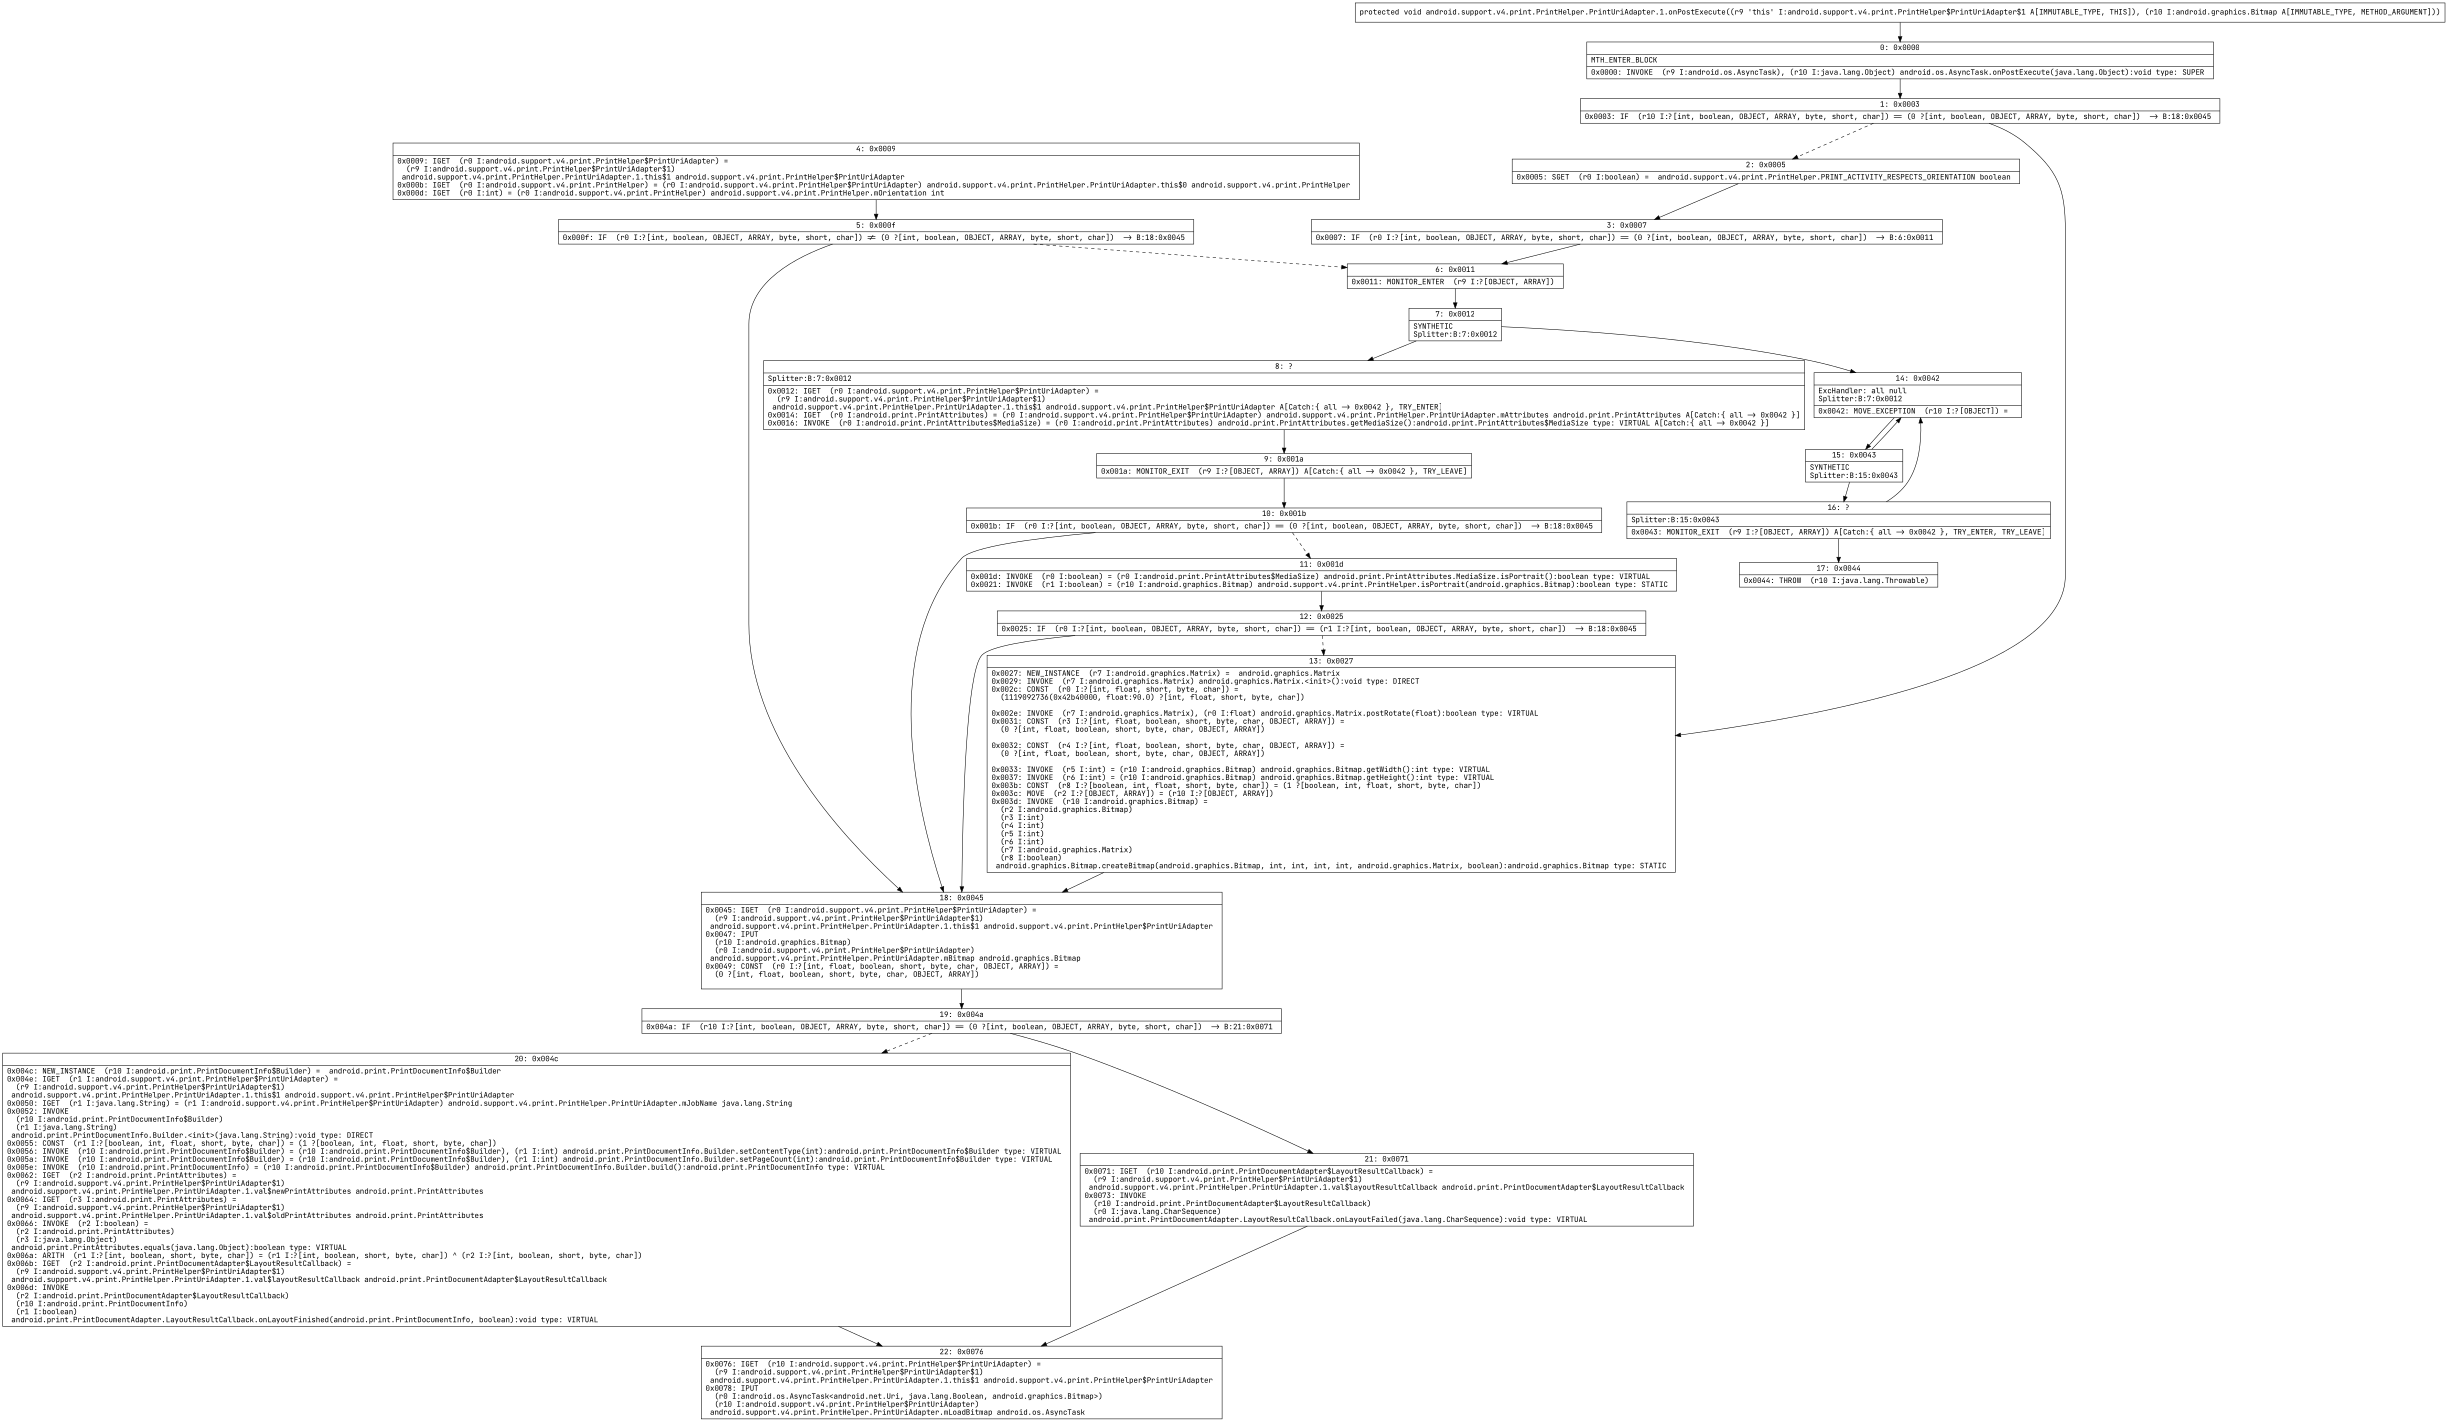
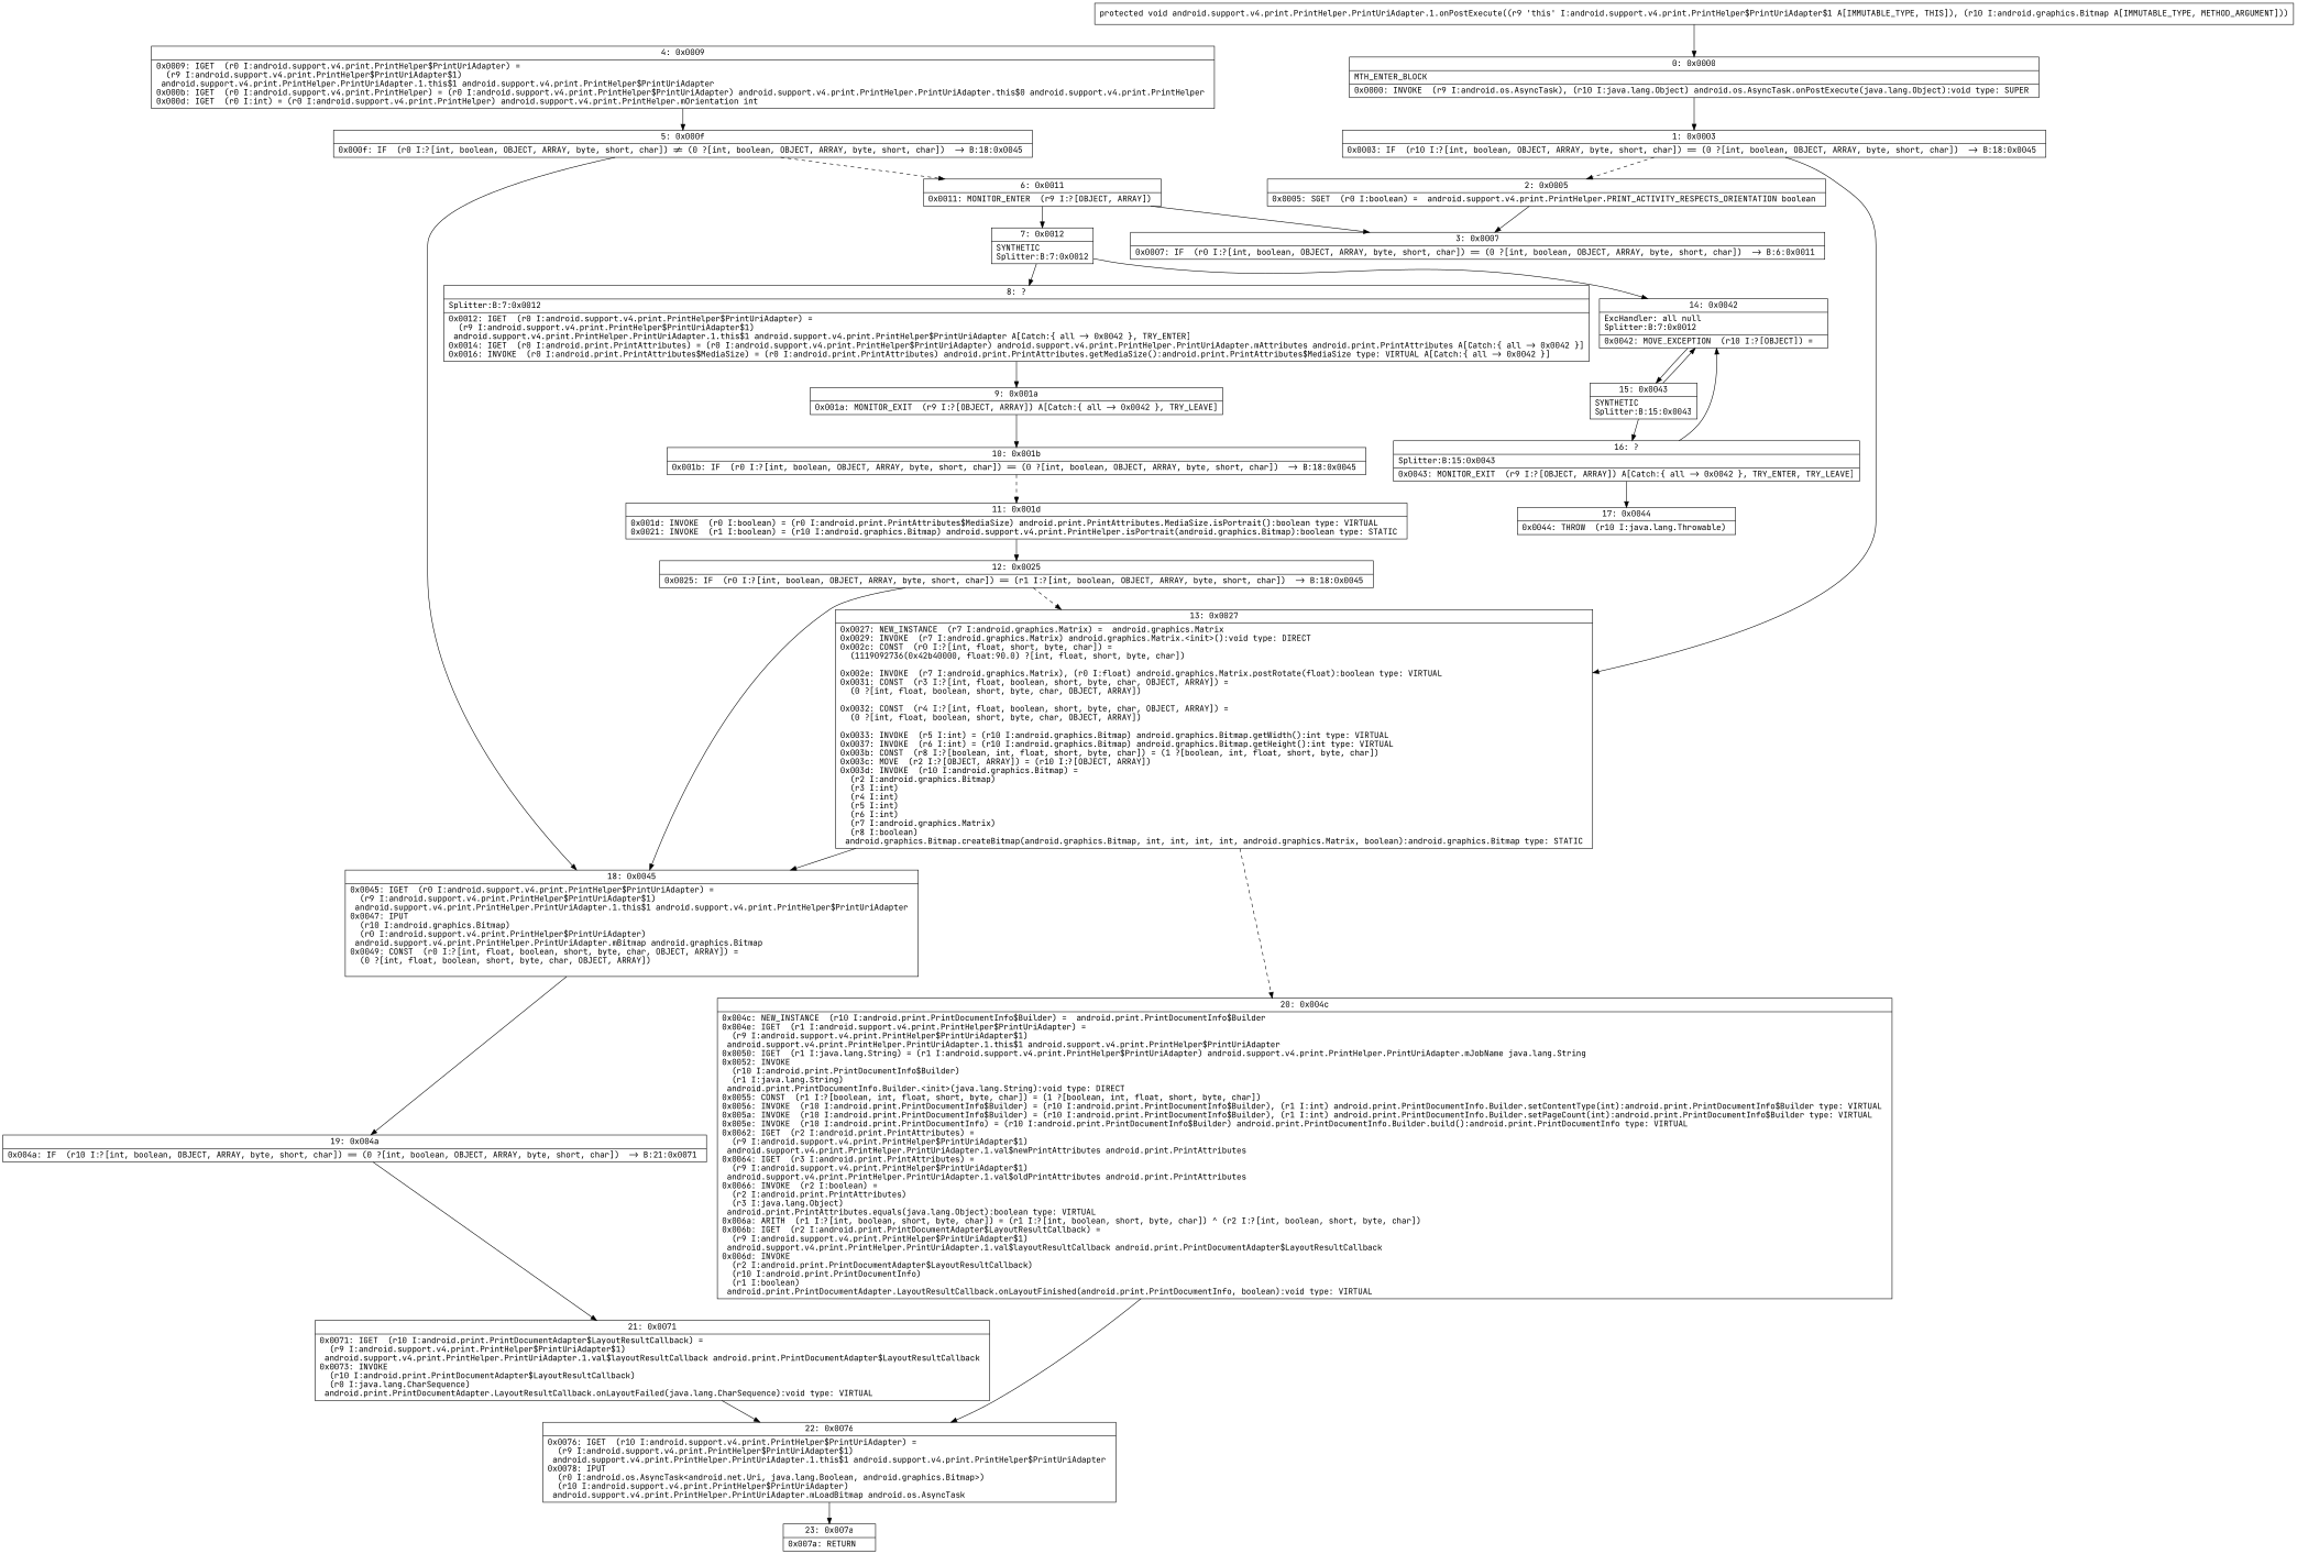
  digraph {
    fontname="JetBrains Mono"
    node [fontname="JetBrains Mono" shape=record]
    edge [fontname="JetBrains Mono"]
    n1 [label="{0\:\ 0x0000|MTH_ENTER_BLOCK\l|0x0000: INVOKE  (r9 I:android.os.AsyncTask), (r10 I:java.lang.Object) android.os.AsyncTask.onPostExecute(java.lang.Object):void type: SUPER \l}"]
    n2 [label="{1\:\ 0x0003|0x0003: IF  (r10 I:?[int, boolean, OBJECT, ARRAY, byte, short, char]) == (0 ?[int, boolean, OBJECT, ARRAY, byte, short, char])  \-\> B:18:0x0045 \l}"]
    n3 [label="{2\:\ 0x0005|0x0005: SGET  (r0 I:boolean) =  android.support.v4.print.PrintHelper.PRINT_ACTIVITY_RESPECTS_ORIENTATION boolean \l}"]
    n4 [label="{13\:\ 0x0027|0x0027: NEW_INSTANCE  (r7 I:android.graphics.Matrix) =  android.graphics.Matrix \l0x0029: INVOKE  (r7 I:android.graphics.Matrix) android.graphics.Matrix.\<init\>():void type: DIRECT \l0x002c: CONST  (r0 I:?[int, float, short, byte, char]) = \l  (1119092736(0x42b40000, float:90.0) ?[int, float, short, byte, char])\l \l0x002e: INVOKE  (r7 I:android.graphics.Matrix), (r0 I:float) android.graphics.Matrix.postRotate(float):boolean type: VIRTUAL \l0x0031: CONST  (r3 I:?[int, float, boolean, short, byte, char, OBJECT, ARRAY]) = \l  (0 ?[int, float, boolean, short, byte, char, OBJECT, ARRAY])\l \l0x0032: CONST  (r4 I:?[int, float, boolean, short, byte, char, OBJECT, ARRAY]) = \l  (0 ?[int, float, boolean, short, byte, char, OBJECT, ARRAY])\l \l0x0033: INVOKE  (r5 I:int) = (r10 I:android.graphics.Bitmap) android.graphics.Bitmap.getWidth():int type: VIRTUAL \l0x0037: INVOKE  (r6 I:int) = (r10 I:android.graphics.Bitmap) android.graphics.Bitmap.getHeight():int type: VIRTUAL \l0x003b: CONST  (r8 I:?[boolean, int, float, short, byte, char]) = (1 ?[boolean, int, float, short, byte, char]) \l0x003c: MOVE  (r2 I:?[OBJECT, ARRAY]) = (r10 I:?[OBJECT, ARRAY]) \l0x003d: INVOKE  (r10 I:android.graphics.Bitmap) = \l  (r2 I:android.graphics.Bitmap)\l  (r3 I:int)\l  (r4 I:int)\l  (r5 I:int)\l  (r6 I:int)\l  (r7 I:android.graphics.Matrix)\l  (r8 I:boolean)\l android.graphics.Bitmap.createBitmap(android.graphics.Bitmap, int, int, int, int, android.graphics.Matrix, boolean):android.graphics.Bitmap type: STATIC \l}"]
    n5 [label="{3\:\ 0x0007|0x0007: IF  (r0 I:?[int, boolean, OBJECT, ARRAY, byte, short, char]) == (0 ?[int, boolean, OBJECT, ARRAY, byte, short, char])  \-\> B:6:0x0011 \l}"]
    n6 [label="{18\:\ 0x0045|0x0045: IGET  (r0 I:android.support.v4.print.PrintHelper$PrintUriAdapter) = \l  (r9 I:android.support.v4.print.PrintHelper$PrintUriAdapter$1)\l android.support.v4.print.PrintHelper.PrintUriAdapter.1.this$1 android.support.v4.print.PrintHelper$PrintUriAdapter \l0x0047: IPUT  \l  (r10 I:android.graphics.Bitmap)\l  (r0 I:android.support.v4.print.PrintHelper$PrintUriAdapter)\l android.support.v4.print.PrintHelper.PrintUriAdapter.mBitmap android.graphics.Bitmap \l0x0049: CONST  (r0 I:?[int, float, boolean, short, byte, char, OBJECT, ARRAY]) = \l  (0 ?[int, float, boolean, short, byte, char, OBJECT, ARRAY])\l \l}"]
    n7 [label="{19\:\ 0x004a|0x004a: IF  (r10 I:?[int, boolean, OBJECT, ARRAY, byte, short, char]) == (0 ?[int, boolean, OBJECT, ARRAY, byte, short, char])  \-\> B:21:0x0071 \l}"]
    n8 [label="{6\:\ 0x0011|0x0011: MONITOR_ENTER  (r9 I:?[OBJECT, ARRAY]) \l}"]
    n9 [label="{4\:\ 0x0009|0x0009: IGET  (r0 I:android.support.v4.print.PrintHelper$PrintUriAdapter) = \l  (r9 I:android.support.v4.print.PrintHelper$PrintUriAdapter$1)\l android.support.v4.print.PrintHelper.PrintUriAdapter.1.this$1 android.support.v4.print.PrintHelper$PrintUriAdapter \l0x000b: IGET  (r0 I:android.support.v4.print.PrintHelper) = (r0 I:android.support.v4.print.PrintHelper$PrintUriAdapter) android.support.v4.print.PrintHelper.PrintUriAdapter.this$0 android.support.v4.print.PrintHelper \l0x000d: IGET  (r0 I:int) = (r0 I:android.support.v4.print.PrintHelper) android.support.v4.print.PrintHelper.mOrientation int \l}"]
    n10 [label="{5\:\ 0x000f|0x000f: IF  (r0 I:?[int, boolean, OBJECT, ARRAY, byte, short, char]) != (0 ?[int, boolean, OBJECT, ARRAY, byte, short, char])  \-\> B:18:0x0045 \l}"]
    n11 [label="{7\:\ 0x0012|SYNTHETIC\lSplitter:B:7:0x0012\l}"]
    n12 [label="{8\:\ ?|Splitter:B:7:0x0012\l|0x0012: IGET  (r0 I:android.support.v4.print.PrintHelper$PrintUriAdapter) = \l  (r9 I:android.support.v4.print.PrintHelper$PrintUriAdapter$1)\l android.support.v4.print.PrintHelper.PrintUriAdapter.1.this$1 android.support.v4.print.PrintHelper$PrintUriAdapter A[Catch:\{ all \-\> 0x0042 \}, TRY_ENTER]\l0x0014: IGET  (r0 I:android.print.PrintAttributes) = (r0 I:android.support.v4.print.PrintHelper$PrintUriAdapter) android.support.v4.print.PrintHelper.PrintUriAdapter.mAttributes android.print.PrintAttributes A[Catch:\{ all \-\> 0x0042 \}]\l0x0016: INVOKE  (r0 I:android.print.PrintAttributes$MediaSize) = (r0 I:android.print.PrintAttributes) android.print.PrintAttributes.getMediaSize():android.print.PrintAttributes$MediaSize type: VIRTUAL A[Catch:\{ all \-\> 0x0042 \}]\l}"]
    n13 [label="{14\:\ 0x0042|ExcHandler: all null\lSplitter:B:7:0x0012\l|0x0042: MOVE_EXCEPTION  (r10 I:?[OBJECT]) =  \l}"]
    n14 [label="{9\:\ 0x001a|0x001a: MONITOR_EXIT  (r9 I:?[OBJECT, ARRAY]) A[Catch:\{ all \-\> 0x0042 \}, TRY_LEAVE]\l}"]
    n15 [label="{15\:\ 0x0043|SYNTHETIC\lSplitter:B:15:0x0043\l}"]
    n16 [label="{10\:\ 0x001b|0x001b: IF  (r0 I:?[int, boolean, OBJECT, ARRAY, byte, short, char]) == (0 ?[int, boolean, OBJECT, ARRAY, byte, short, char])  \-\> B:18:0x0045 \l}"]
    n17 [label="{11\:\ 0x001d|0x001d: INVOKE  (r0 I:boolean) = (r0 I:android.print.PrintAttributes$MediaSize) android.print.PrintAttributes.MediaSize.isPortrait():boolean type: VIRTUAL \l0x0021: INVOKE  (r1 I:boolean) = (r10 I:android.graphics.Bitmap) android.support.v4.print.PrintHelper.isPortrait(android.graphics.Bitmap):boolean type: STATIC \l}"]
    n18 [label="{12\:\ 0x0025|0x0025: IF  (r0 I:?[int, boolean, OBJECT, ARRAY, byte, short, char]) == (r1 I:?[int, boolean, OBJECT, ARRAY, byte, short, char])  \-\> B:18:0x0045 \l}"]
    n19 [label="{16\:\ ?|Splitter:B:15:0x0043\l|0x0043: MONITOR_EXIT  (r9 I:?[OBJECT, ARRAY]) A[Catch:\{ all \-\> 0x0042 \}, TRY_ENTER, TRY_LEAVE]\l}"]
    n20 [label="{17\:\ 0x0044|0x0044: THROW  (r10 I:java.lang.Throwable) \l}"]
    n21 [label="{20\:\ 0x004c|0x004c: NEW_INSTANCE  (r10 I:android.print.PrintDocumentInfo$Builder) =  android.print.PrintDocumentInfo$Builder \l0x004e: IGET  (r1 I:android.support.v4.print.PrintHelper$PrintUriAdapter) = \l  (r9 I:android.support.v4.print.PrintHelper$PrintUriAdapter$1)\l android.support.v4.print.PrintHelper.PrintUriAdapter.1.this$1 android.support.v4.print.PrintHelper$PrintUriAdapter \l0x0050: IGET  (r1 I:java.lang.String) = (r1 I:android.support.v4.print.PrintHelper$PrintUriAdapter) android.support.v4.print.PrintHelper.PrintUriAdapter.mJobName java.lang.String \l0x0052: INVOKE  \l  (r10 I:android.print.PrintDocumentInfo$Builder)\l  (r1 I:java.lang.String)\l android.print.PrintDocumentInfo.Builder.\<init\>(java.lang.String):void type: DIRECT \l0x0055: CONST  (r1 I:?[boolean, int, float, short, byte, char]) = (1 ?[boolean, int, float, short, byte, char]) \l0x0056: INVOKE  (r10 I:android.print.PrintDocumentInfo$Builder) = (r10 I:android.print.PrintDocumentInfo$Builder), (r1 I:int) android.print.PrintDocumentInfo.Builder.setContentType(int):android.print.PrintDocumentInfo$Builder type: VIRTUAL \l0x005a: INVOKE  (r10 I:android.print.PrintDocumentInfo$Builder) = (r10 I:android.print.PrintDocumentInfo$Builder), (r1 I:int) android.print.PrintDocumentInfo.Builder.setPageCount(int):android.print.PrintDocumentInfo$Builder type: VIRTUAL \l0x005e: INVOKE  (r10 I:android.print.PrintDocumentInfo) = (r10 I:android.print.PrintDocumentInfo$Builder) android.print.PrintDocumentInfo.Builder.build():android.print.PrintDocumentInfo type: VIRTUAL \l0x0062: IGET  (r2 I:android.print.PrintAttributes) = \l  (r9 I:android.support.v4.print.PrintHelper$PrintUriAdapter$1)\l android.support.v4.print.PrintHelper.PrintUriAdapter.1.val$newPrintAttributes android.print.PrintAttributes \l0x0064: IGET  (r3 I:android.print.PrintAttributes) = \l  (r9 I:android.support.v4.print.PrintHelper$PrintUriAdapter$1)\l android.support.v4.print.PrintHelper.PrintUriAdapter.1.val$oldPrintAttributes android.print.PrintAttributes \l0x0066: INVOKE  (r2 I:boolean) = \l  (r2 I:android.print.PrintAttributes)\l  (r3 I:java.lang.Object)\l android.print.PrintAttributes.equals(java.lang.Object):boolean type: VIRTUAL \l0x006a: ARITH  (r1 I:?[int, boolean, short, byte, char]) = (r1 I:?[int, boolean, short, byte, char]) ^ (r2 I:?[int, boolean, short, byte, char]) \l0x006b: IGET  (r2 I:android.print.PrintDocumentAdapter$LayoutResultCallback) = \l  (r9 I:android.support.v4.print.PrintHelper$PrintUriAdapter$1)\l android.support.v4.print.PrintHelper.PrintUriAdapter.1.val$layoutResultCallback android.print.PrintDocumentAdapter$LayoutResultCallback \l0x006d: INVOKE  \l  (r2 I:android.print.PrintDocumentAdapter$LayoutResultCallback)\l  (r10 I:android.print.PrintDocumentInfo)\l  (r1 I:boolean)\l android.print.PrintDocumentAdapter.LayoutResultCallback.onLayoutFinished(android.print.PrintDocumentInfo, boolean):void type: VIRTUAL \l}"]
    n22 [label="{21\:\ 0x0071|0x0071: IGET  (r10 I:android.print.PrintDocumentAdapter$LayoutResultCallback) = \l  (r9 I:android.support.v4.print.PrintHelper$PrintUriAdapter$1)\l android.support.v4.print.PrintHelper.PrintUriAdapter.1.val$layoutResultCallback android.print.PrintDocumentAdapter$LayoutResultCallback \l0x0073: INVOKE  \l  (r10 I:android.print.PrintDocumentAdapter$LayoutResultCallback)\l  (r0 I:java.lang.CharSequence)\l android.print.PrintDocumentAdapter.LayoutResultCallback.onLayoutFailed(java.lang.CharSequence):void type: VIRTUAL \l}"]
    n23 [label="{22\:\ 0x0076|0x0076: IGET  (r10 I:android.support.v4.print.PrintHelper$PrintUriAdapter) = \l  (r9 I:android.support.v4.print.PrintHelper$PrintUriAdapter$1)\l android.support.v4.print.PrintHelper.PrintUriAdapter.1.this$1 android.support.v4.print.PrintHelper$PrintUriAdapter \l0x0078: IPUT  \l  (r0 I:android.os.AsyncTask\<android.net.Uri, java.lang.Boolean, android.graphics.Bitmap\>)\l  (r10 I:android.support.v4.print.PrintHelper$PrintUriAdapter)\l android.support.v4.print.PrintHelper.PrintUriAdapter.mLoadBitmap android.os.AsyncTask \l}"]
+   n24 [label="{23\:\ 0x007a|0x007a: RETURN   \l}"]
    n25 [label="{protected void android.support.v4.print.PrintHelper.PrintUriAdapter.1.onPostExecute((r9 'this' I:android.support.v4.print.PrintHelper$PrintUriAdapter$1 A[IMMUTABLE_TYPE, THIS]), (r10 I:android.graphics.Bitmap A[IMMUTABLE_TYPE, METHOD_ARGUMENT])) }"]
    n1 -> n2
    n2 -> n3 [style=dashed]
    n2 -> n4
    n3 -> n5
    n4 -> n6
-   n5 -> n8
+   n8 -> n5
    n6 -> n7
-   n7 -> n21 [style=dashed]
+   n4 -> n21 [style=dashed]
    n7 -> n22
    n8 -> n11
    n9 -> n10
    n10 -> n6
    n10 -> n8 [style=dashed]
    n11 -> n12
    n11 -> n13
    n12 -> n14
    n13 -> n15
    n14 -> n16
    n15 -> n13
    n15 -> n19
-   n16 -> n6
    n16 -> n17 [style=dashed]
    n17 -> n18
    n18 -> n4 [style=dashed]
    n18 -> n6
    n19 -> n13
    n19 -> n20
    n21 -> n23
    n22 -> n23
+   n23 -> n24
    n25 -> n1
  }
